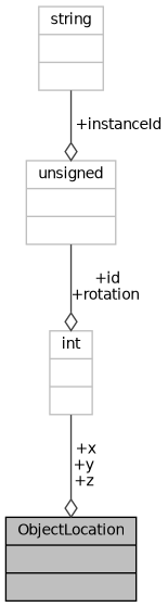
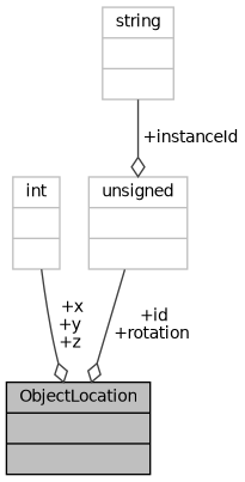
  digraph {
    node [color=grey75 fillcolor=white fontname=Helvetica fontsize=10 shape=record style=filled]
    edge [arrowhead=odiamond color=grey25 fontname=Helvetica fontsize=10 labelfontname=Helvetica labelfontsize=10 style=solid]
    n1 [color=black fillcolor=grey75 fontcolor=black height=0.2 label="{ObjectLocation\n||}" width=0.4]
    n2 [height=0.2 label="{int\n||}" width=0.4]
    n3 [height=0.2 label="{string\n||}" width=0.4]
    n4 [height=0.2 label="{unsigned\n||}" width=0.4]
    n2 -> n1 [label=" +x\n+y\n+z"]
    n3 -> n4 [label=" +instanceId"]
-   n4 -> n2 [label=" +id\n+rotation"]
+   n4 -> n1 [label=" +id\n+rotation"]
  }
